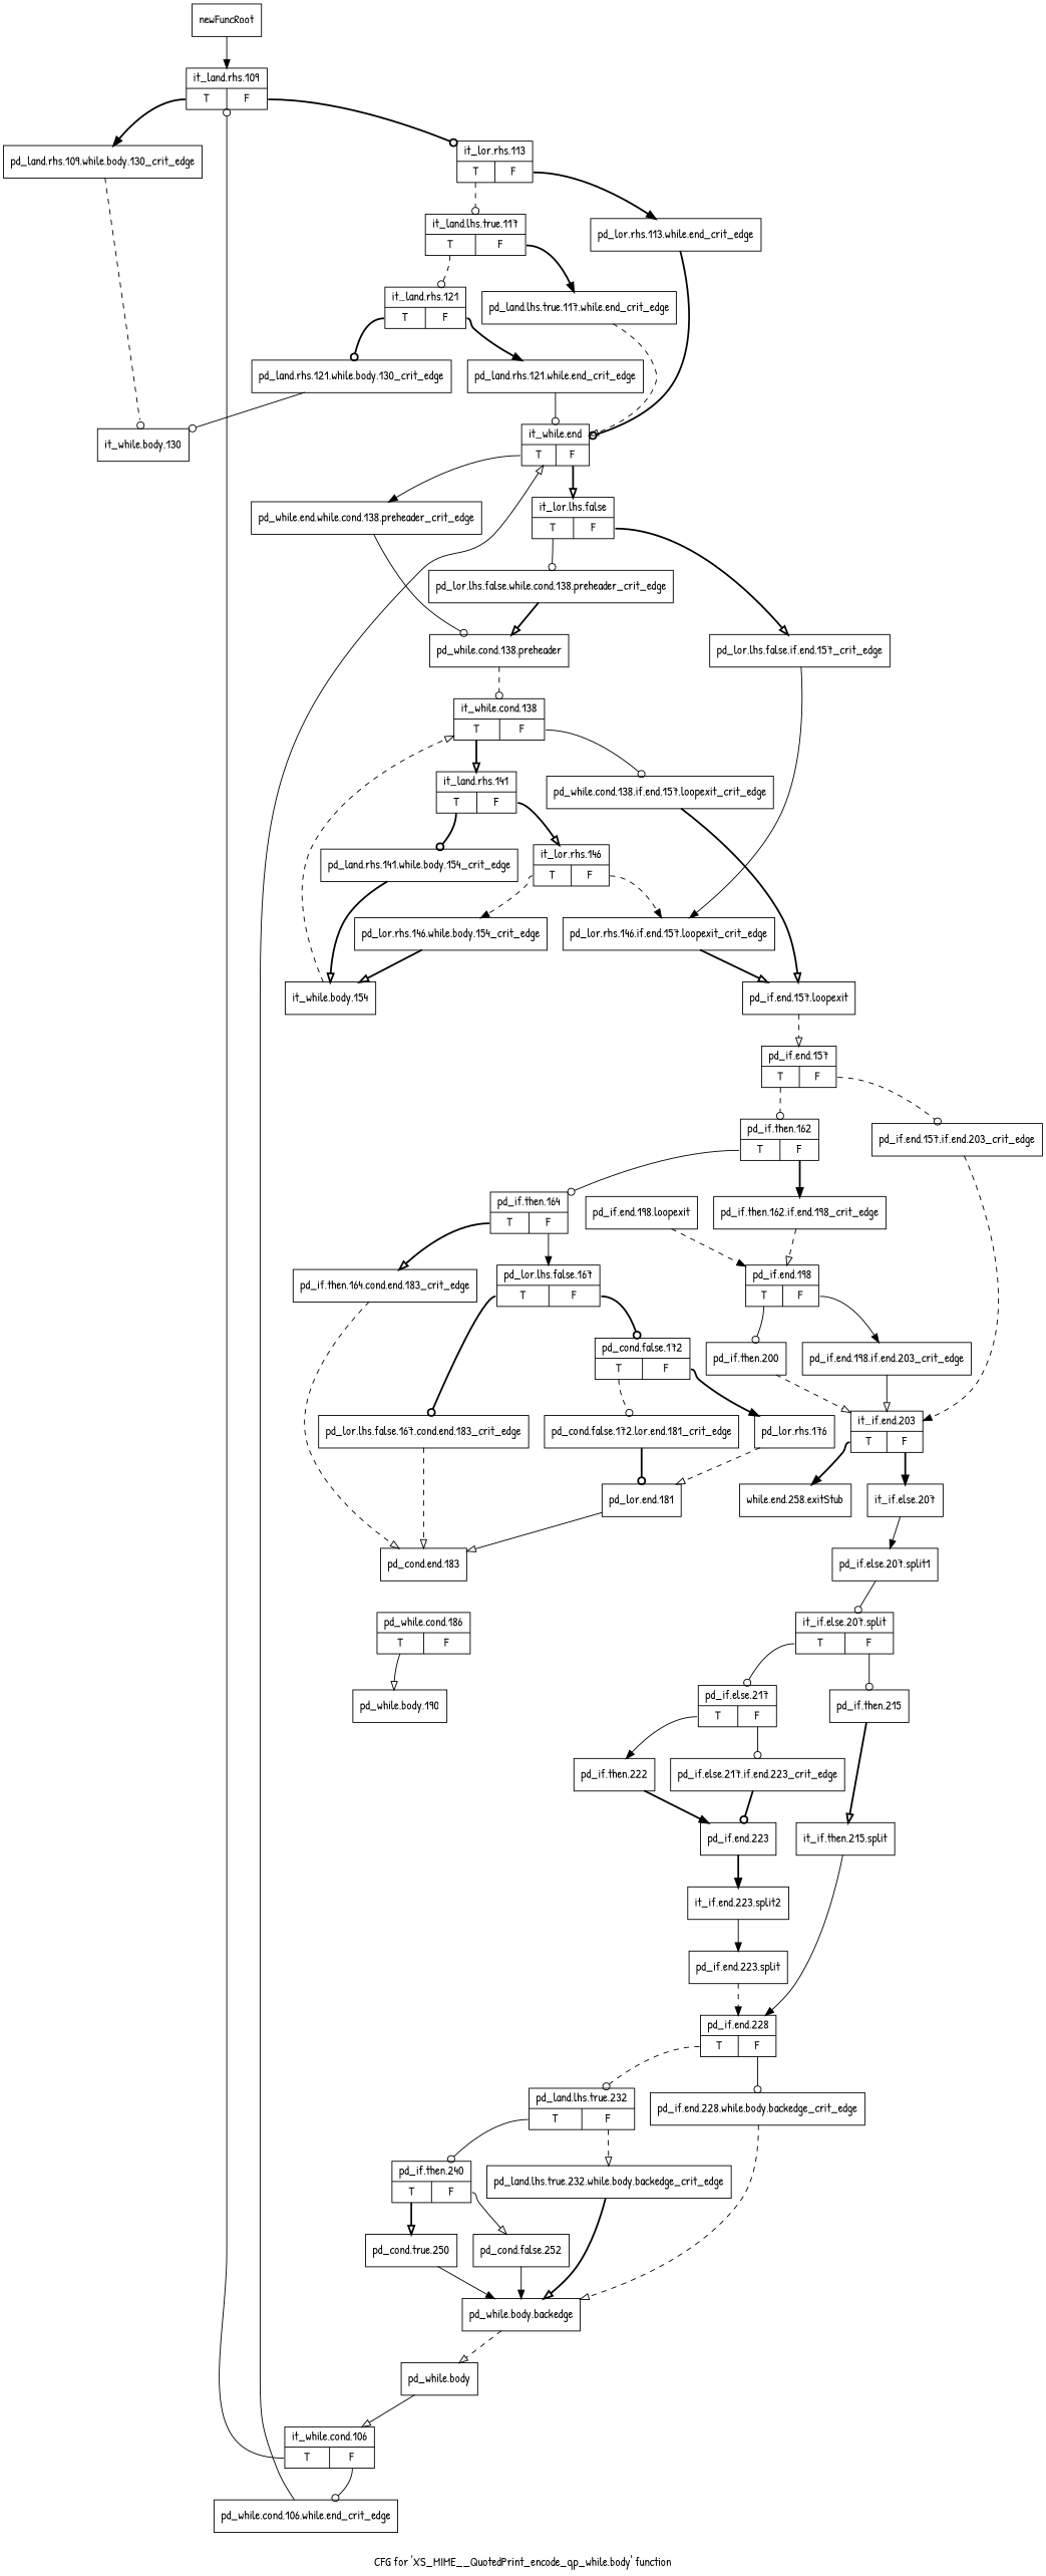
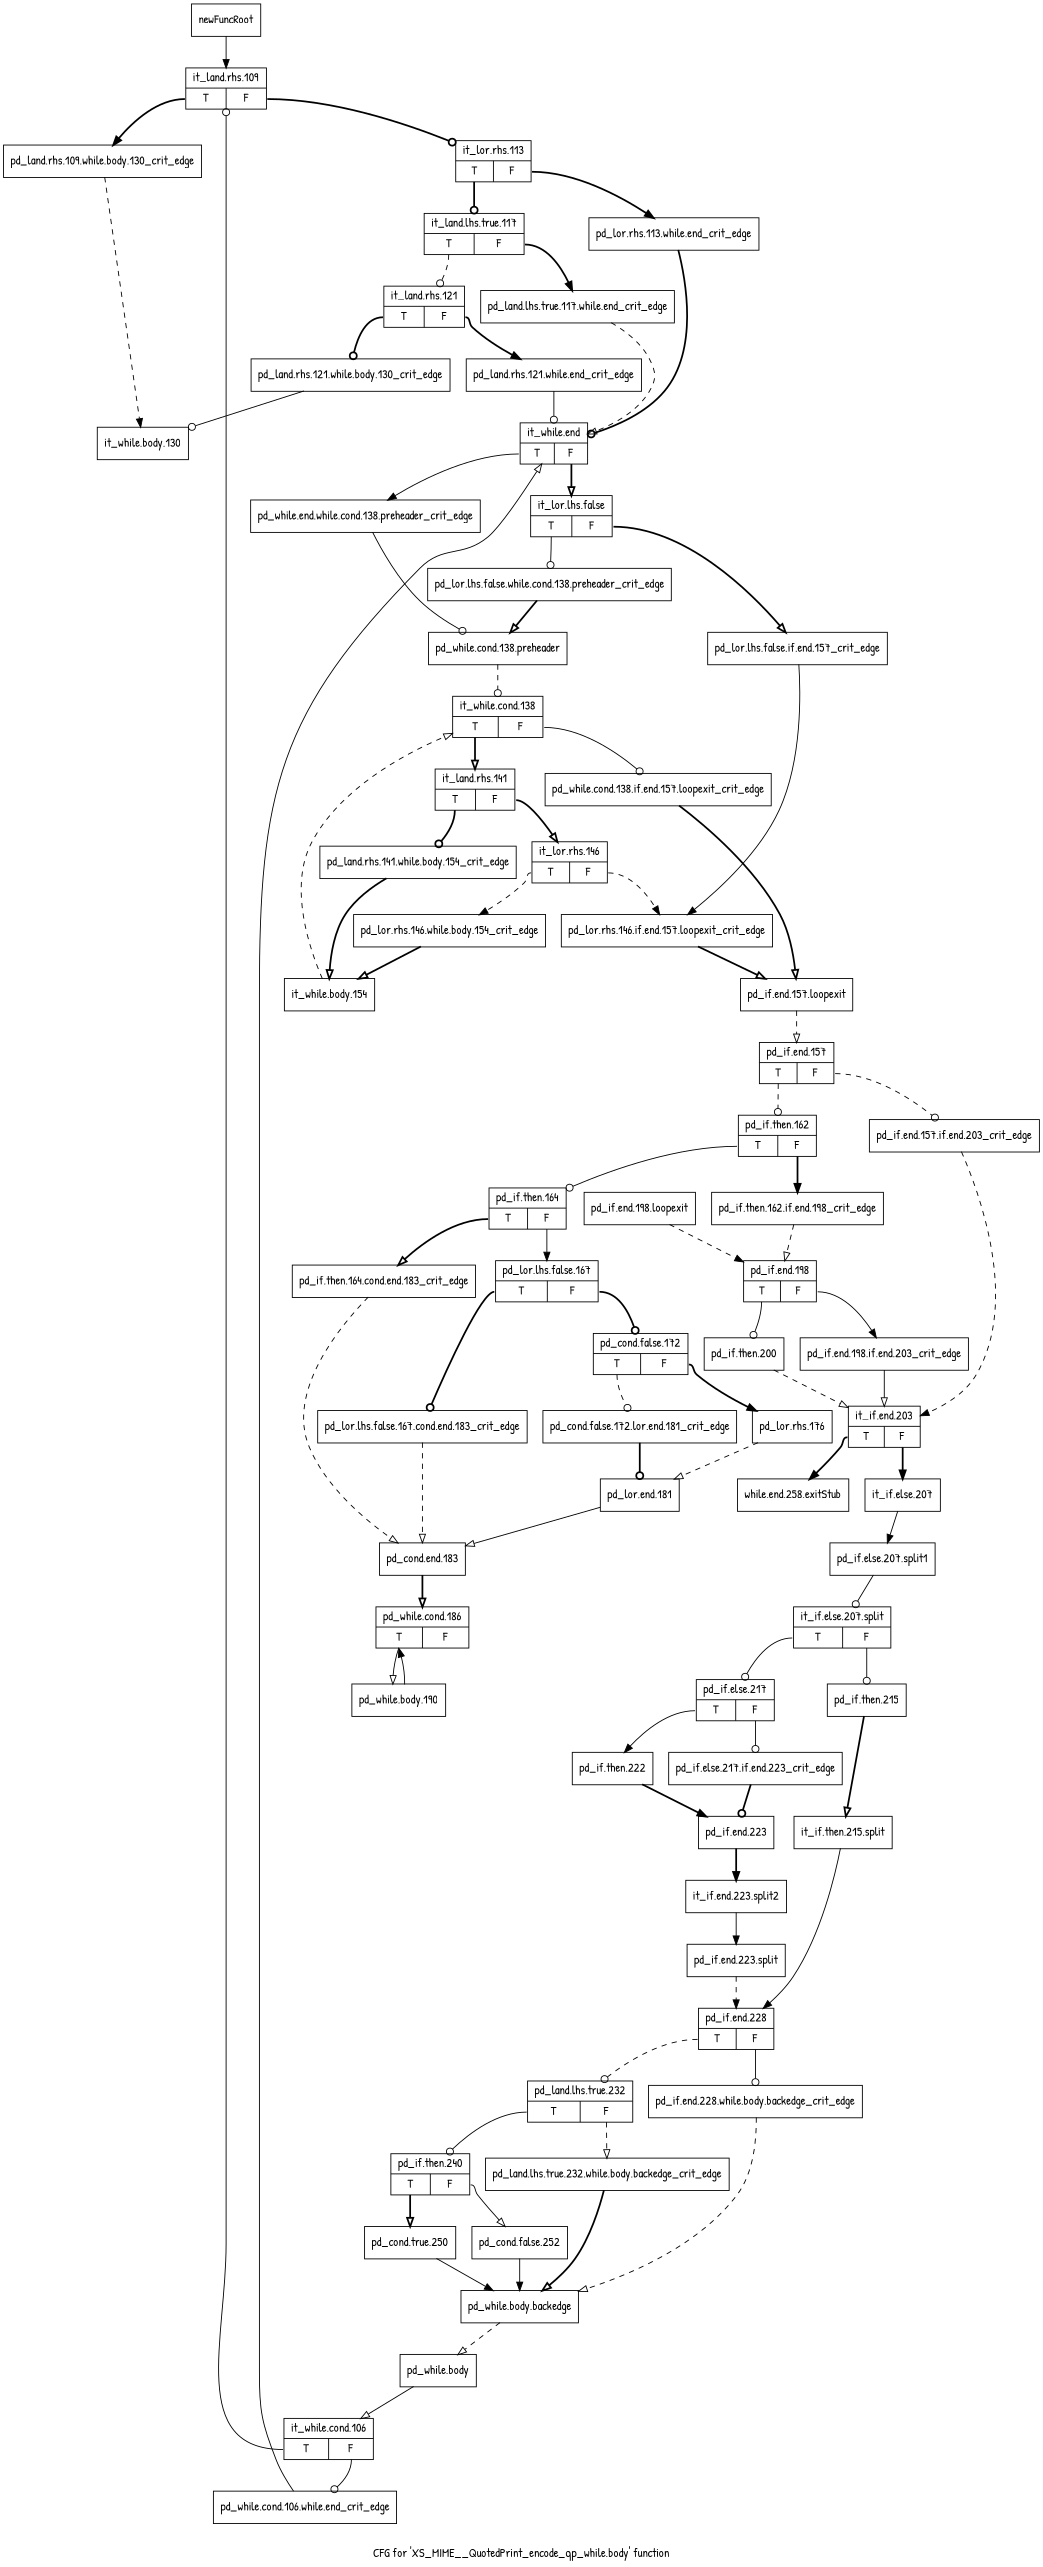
  digraph {
    fontname="Patrick Hand"
    label="CFG for 'XS_MIME__QuotedPrint_encode_qp_while.body' function"
    node [fontname="Patrick Hand" shape=record]
    edge [arrowhead=onormal fontname="Patrick Hand" style=solid]
    n1 [label="{newFuncRoot}"]
    n2 [label="{it_land.rhs.109|{<s0>T|<s1>F}}"]
    n3 [label="{pd_while.body}"]
    n4 [label="{it_while.cond.106|{<s0>T|<s1>F}}"]
    n5 [label="{pd_while.cond.106.while.end_crit_edge}"]
    n6 [label="{while.end.258.exitStub}"]
    n7 [label="{pd_land.rhs.109.while.body.130_crit_edge}"]
    n8 [label="{it_lor.rhs.113|{<s0>T|<s1>F}}"]
    n9 [label="{it_while.end|{<s0>T|<s1>F}}"]
    n10 [label="{it_while.body.130}"]
    n11 [label="{it_land.lhs.true.117|{<s0>T|<s1>F}}"]
    n12 [label="{pd_lor.rhs.113.while.end_crit_edge}"]
    n13 [label="{pd_while.end.while.cond.138.preheader_crit_edge}"]
    n14 [label="{it_lor.lhs.false|{<s0>T|<s1>F}}"]
    n15 [label="{pd_while.cond.138.preheader}"]
    n16 [label="{pd_lor.lhs.false.while.cond.138.preheader_crit_edge}"]
    n17 [label="{pd_lor.lhs.false.if.end.157_crit_edge}"]
    n18 [label="{it_land.rhs.121|{<s0>T|<s1>F}}"]
    n19 [label="{pd_land.lhs.true.117.while.end_crit_edge}"]
    n20 [label="{pd_land.rhs.121.while.body.130_crit_edge}"]
    n21 [label="{pd_land.rhs.121.while.end_crit_edge}"]
    n22 [label="{it_while.cond.138|{<s0>T|<s1>F}}"]
    n23 [label="{pd_lor.rhs.146.if.end.157.loopexit_crit_edge}"]
    n24 [label="{pd_if.end.157|{<s0>T|<s1>F}}"]
    n25 [label="{pd_if.then.162|{<s0>T|<s1>F}}"]
    n26 [label="{pd_if.end.157.if.end.203_crit_edge}"]
    n27 [label="{pd_if.then.164|{<s0>T|<s1>F}}"]
    n28 [label="{pd_if.then.162.if.end.198_crit_edge}"]
    n29 [label="{it_if.end.203|{<s0>T|<s1>F}}"]
    n30 [label="{it_land.rhs.141|{<s0>T|<s1>F}}"]
    n31 [label="{pd_while.cond.138.if.end.157.loopexit_crit_edge}"]
    n32 [label="{pd_land.rhs.141.while.body.154_crit_edge}"]
    n33 [label="{it_lor.rhs.146|{<s0>T|<s1>F}}"]
    n34 [label="{pd_if.end.157.loopexit}"]
    n35 [label="{it_while.body.154}"]
    n36 [label="{pd_lor.rhs.146.while.body.154_crit_edge}"]
    n37 [label="{pd_if.then.164.cond.end.183_crit_edge}"]
    n38 [label="{pd_lor.lhs.false.167|{<s0>T|<s1>F}}"]
    n39 [label="{pd_if.end.198|{<s0>T|<s1>F}}"]
    n40 [label="{it_if.else.207}"]
    n41 [label="{pd_if.else.207.split1}"]
    n42 [label="{pd_cond.end.183}"]
    n43 [label="{pd_lor.lhs.false.167.cond.end.183_crit_edge}"]
    n44 [label="{pd_cond.false.172|{<s0>T|<s1>F}}"]
    n45 [label="{pd_if.then.200}"]
    n46 [label="{pd_if.end.198.if.end.203_crit_edge}"]
    n47 [label="{pd_while.cond.186|{<s0>T|<s1>F}}"]
    n48 [label="{pd_cond.false.172.lor.end.181_crit_edge}"]
    n49 [label="{pd_lor.rhs.176}"]
    n50 [label="{pd_lor.end.181}"]
    n51 [label="{pd_while.body.190}"]
    n52 [label="{pd_if.end.198.loopexit}"]
    n53 [label="{it_if.else.207.split|{<s0>T|<s1>F}}"]
    n54 [label="{pd_if.else.217|{<s0>T|<s1>F}}"]
    n55 [label="{pd_if.then.215}"]
    n56 [label="{pd_if.then.222}"]
    n57 [label="{pd_if.else.217.if.end.223_crit_edge}"]
    n58 [label="{it_if.then.215.split}"]
    n59 [label="{pd_if.end.223}"]
    n60 [label="{pd_if.end.228|{<s0>T|<s1>F}}"]
    n61 [label="{pd_land.lhs.true.232|{<s0>T|<s1>F}}"]
    n62 [label="{pd_if.end.228.while.body.backedge_crit_edge}"]
    n63 [label="{pd_if.then.240|{<s0>T|<s1>F}}"]
    n64 [label="{pd_land.lhs.true.232.while.body.backedge_crit_edge}"]
    n65 [label="{pd_while.body.backedge}"]
    n66 [label="{it_if.end.223.split2}"]
    n67 [label="{pd_if.end.223.split}"]
    n68 [label="{pd_cond.true.250}"]
    n69 [label="{pd_cond.false.252}"]
    n1 -> n2 [arrowhead=normal]
    n2 -> n7 [arrowhead=normal style=bold tailport=s0]
    n2 -> n8 [arrowhead=odot style=bold tailport=s1]
    n3 -> n4
    n4 -> n2 [arrowhead=odot tailport=s0]
    n4 -> n5 [arrowhead=odot tailport=s1]
    n5 -> n9
-   n7 -> n10 [arrowhead=odot style=dashed]
-   n8 -> n11 [arrowhead=odot style=dashed tailport=s0]
+   n7 -> n10 [arrowhead=normal style=dashed]
+   n8 -> n11 [arrowhead=odot style=bold tailport=s0]
    n8 -> n12 [arrowhead=normal style=bold tailport=s1]
    n9 -> n13 [arrowhead=normal tailport=s0]
    n9 -> n14 [style=bold tailport=s1]
    n11 -> n18 [arrowhead=odot style=dashed tailport=s0]
    n11 -> n19 [arrowhead=normal style=bold tailport=s1]
    n12 -> n9 [arrowhead=odot style=bold]
    n13 -> n15 [arrowhead=odot]
    n14 -> n16 [arrowhead=odot tailport=s0]
    n14 -> n17 [style=bold tailport=s1]
    n15 -> n22 [arrowhead=odot style=dashed]
    n16 -> n15 [style=bold]
    n17 -> n23 [arrowhead=normal]
    n18 -> n20 [arrowhead=odot style=bold tailport=s0]
    n18 -> n21 [arrowhead=normal style=bold tailport=s1]
    n19 -> n9 [style=dashed]
    n20 -> n10 [arrowhead=odot]
    n21 -> n9 [arrowhead=odot]
    n22 -> n30 [style=bold tailport=s0]
    n22 -> n31 [arrowhead=odot tailport=s1]
    n23 -> n34 [style=bold]
    n24 -> n25 [arrowhead=odot style=dashed tailport=s0]
    n24 -> n26 [arrowhead=odot style=dashed tailport=s1]
    n25 -> n27 [arrowhead=odot tailport=s0]
    n25 -> n28 [arrowhead=normal style=bold tailport=s1]
    n26 -> n29 [arrowhead=normal style=dashed]
    n27 -> n37 [style=bold tailport=s0]
    n27 -> n38 [arrowhead=normal tailport=s1]
    n28 -> n39 [style=dashed]
    n29 -> n6 [arrowhead=normal style=bold tailport=s0]
    n29 -> n40 [arrowhead=normal style=bold tailport=s1]
    n30 -> n32 [arrowhead=odot style=bold tailport=s0]
    n30 -> n33 [style=bold tailport=s1]
    n31 -> n34 [style=bold]
    n32 -> n35 [style=bold]
    n33 -> n23 [arrowhead=normal style=dashed tailport=s1]
    n33 -> n36 [arrowhead=normal style=dashed tailport=s0]
    n34 -> n24 [style=dashed]
    n35 -> n22 [style=dashed]
    n36 -> n35 [style=bold]
    n37 -> n42 [style=dashed]
    n38 -> n43 [arrowhead=odot style=bold tailport=s0]
    n38 -> n44 [arrowhead=odot style=bold tailport=s1]
    n39 -> n45 [arrowhead=odot tailport=s0]
    n39 -> n46 [arrowhead=normal tailport=s1]
    n40 -> n41 [arrowhead=normal]
    n41 -> n53 [arrowhead=odot]
+   n42 -> n47 [style=bold]
    n43 -> n42 [style=dashed]
    n44 -> n48 [arrowhead=odot style=dashed tailport=s0]
    n44 -> n49 [arrowhead=normal style=bold tailport=s1]
    n45 -> n29 [style=dashed]
    n46 -> n29
    n47 -> n51 [tailport=s0]
    n48 -> n50 [arrowhead=odot style=bold]
    n49 -> n50 [style=dashed]
    n50 -> n42
+   n51 -> n47 [arrowhead=normal]
    n52 -> n39 [arrowhead=normal style=dashed]
    n53 -> n54 [arrowhead=odot tailport=s0]
    n53 -> n55 [arrowhead=odot tailport=s1]
    n54 -> n56 [arrowhead=normal tailport=s0]
    n54 -> n57 [arrowhead=odot tailport=s1]
    n55 -> n58 [style=bold]
    n56 -> n59 [arrowhead=normal style=bold]
    n57 -> n59 [arrowhead=odot style=bold]
    n58 -> n60 [arrowhead=normal]
    n59 -> n66 [arrowhead=normal style=bold]
    n60 -> n61 [arrowhead=odot style=dashed tailport=s0]
    n60 -> n62 [arrowhead=odot tailport=s1]
    n61 -> n63 [arrowhead=odot tailport=s0]
    n61 -> n64 [style=dashed tailport=s1]
    n62 -> n65 [style=dashed]
    n63 -> n68 [style=bold tailport=s0]
    n63 -> n69 [tailport=s1]
    n64 -> n65 [style=bold]
    n65 -> n3 [style=dashed]
    n66 -> n67 [arrowhead=normal]
    n67 -> n60 [arrowhead=normal style=dashed]
    n68 -> n65 [arrowhead=normal]
    n69 -> n65 [arrowhead=normal]
  }
